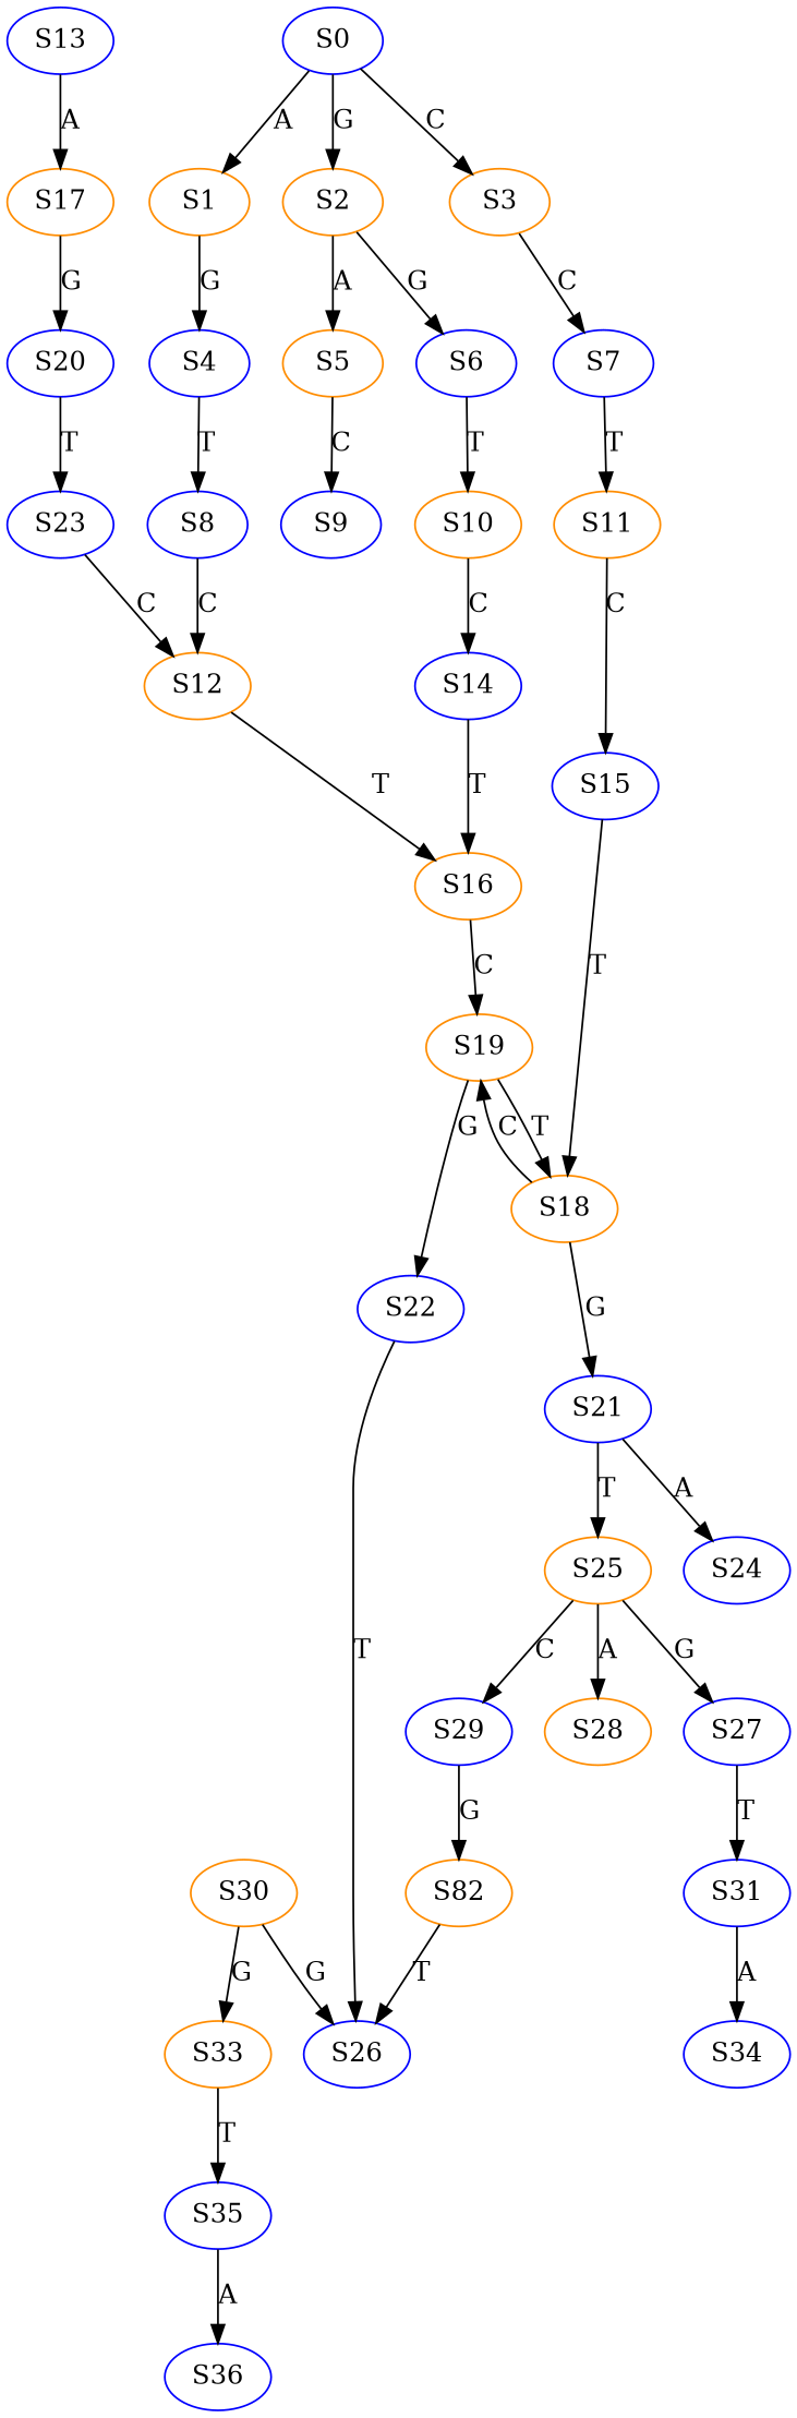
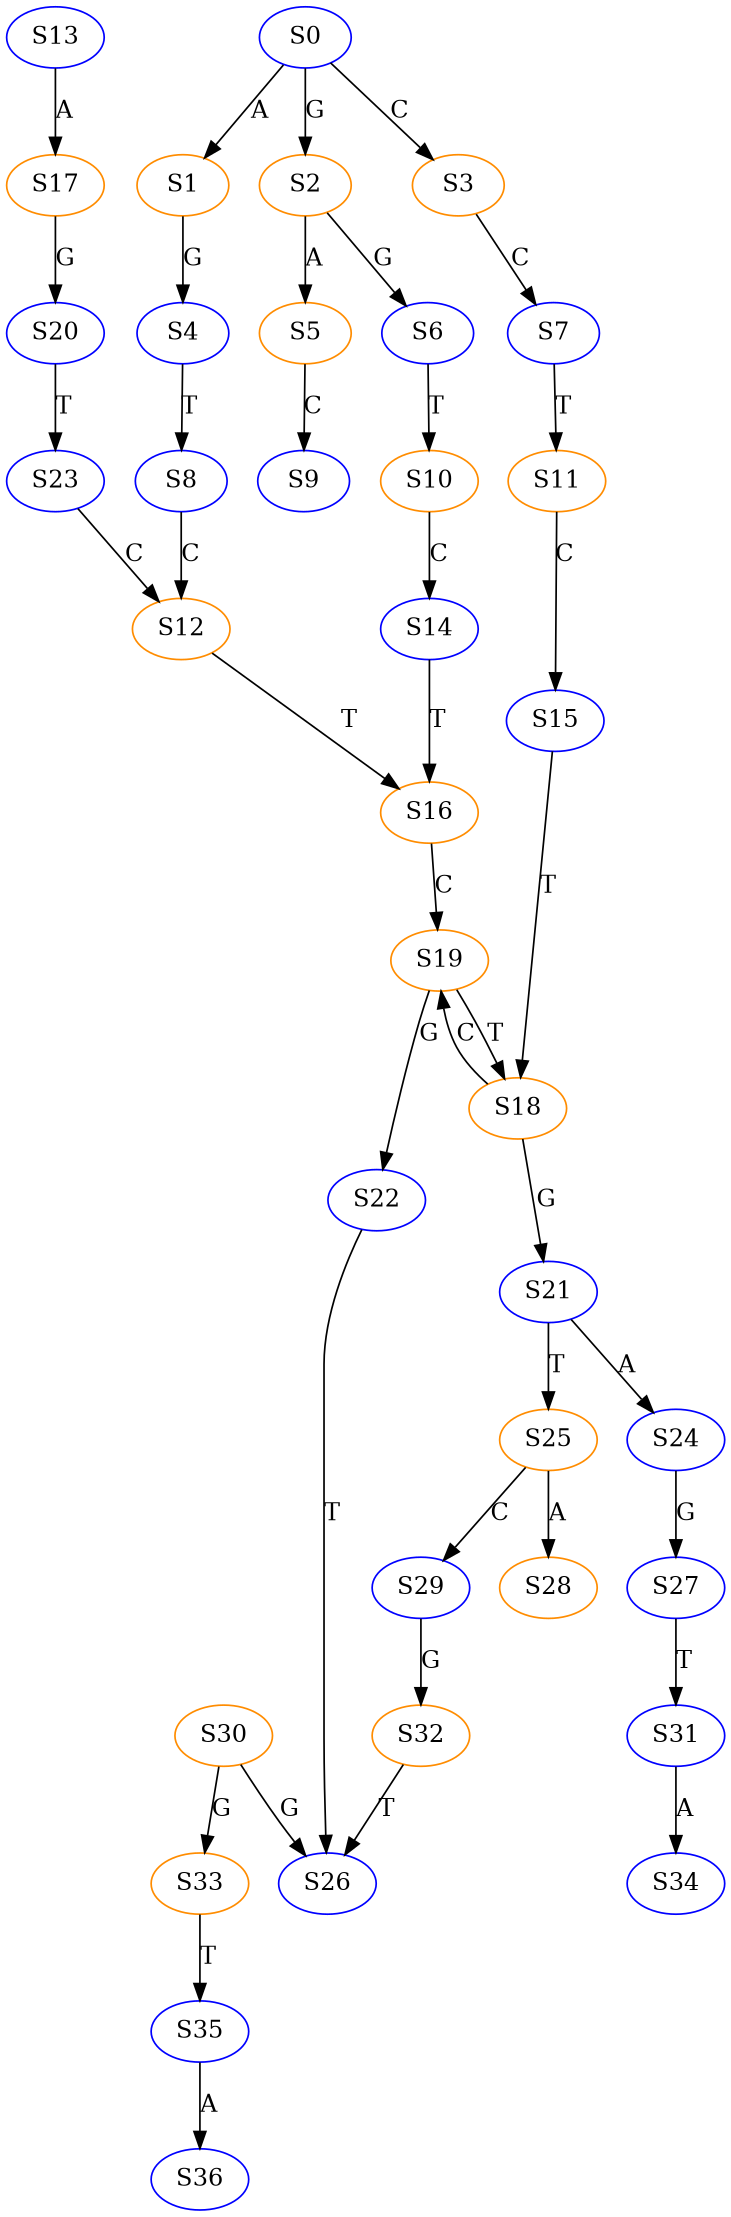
  strict digraph {
    node [color=blue]
    S1 [color=darkorange]
    S0
    S2 [color=darkorange]
    S3 [color=darkorange]
    S4
    S5 [color=darkorange]
    S6
    S7
    S8
    S9
    S10 [color=darkorange]
    S11 [color=darkorange]
    S12 [color=darkorange]
    S14
    S15
    S16 [color=darkorange]
    S17 [color=darkorange]
    S13
    S18 [color=darkorange]
    S19 [color=darkorange]
    S20
    S21
    S22
    S23
    S24
    S25 [color=darkorange]
    S26
    S27
    S28 [color=darkorange]
    S29
    S31
-   S32 [color=darkorange label=S82]
+   S32 [color=darkorange]
    S30 [color=darkorange]
    S33 [color=darkorange]
    S34
    S35
    S36
    S1 -> S4 [label=G]
    S0 -> S1 [label=A]
    S0 -> S2 [label=G]
    S0 -> S3 [label=C]
    S2 -> S5 [label=A]
    S2 -> S6 [label=G]
    S3 -> S7 [label=C]
    S4 -> S8 [label=T]
    S5 -> S9 [label=C]
    S6 -> S10 [label=T]
    S7 -> S11 [label=T]
    S8 -> S12 [label=C]
    S10 -> S14 [label=C]
    S11 -> S15 [label=C]
    S12 -> S16 [label=T]
    S14 -> S16 [label=T]
    S15 -> S18 [label=T]
    S16 -> S19 [label=C]
    S17 -> S20 [label=G]
    S13 -> S17 [label=A]
    S18 -> S19 [label=C]
    S18 -> S21 [label=G]
    S19 -> S18 [label=T]
    S19 -> S22 [label=G]
    S20 -> S23 [label=T]
    S21 -> S24 [label=A]
    S21 -> S25 [label=T]
    S22 -> S26 [label=T]
    S23 -> S12 [label=C]
-   S25 -> S27 [label=G]
+   S24 -> S27 [label=G]
    S25 -> S28 [label=A]
    S25 -> S29 [label=C]
    S27 -> S31 [label=T]
    S29 -> S32 [label=G]
    S31 -> S34 [label=A]
    S32 -> S26 [label=T]
    S30 -> S26 [label=G]
    S30 -> S33 [label=G]
    S33 -> S35 [label=T]
    S35 -> S36 [label=A]
  }
